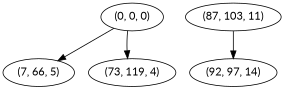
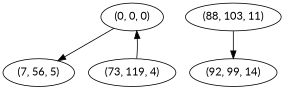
  digraph {
    fontname=Lato
    node [fontname=Lato]
    edge [fontname=Lato]
    "(0, 0, 0)"
-   "(7, 56, 5)" [label="(7, 66, 5)"]
+   "(7, 56, 5)"
    "(73, 119, 4)"
-   "(88, 103, 11)" [label="(87, 103, 11)"]
-   "(92, 99, 14)" [label="(92, 97, 14)"]
+   "(88, 103, 11)"
+   "(92, 99, 14)"
    "(0, 0, 0)" -> "(7, 56, 5)"
-   "(0, 0, 0)" -> "(73, 119, 4)"
+   "(73, 119, 4)" -> "(0, 0, 0)"
    "(88, 103, 11)" -> "(92, 99, 14)"
  }
